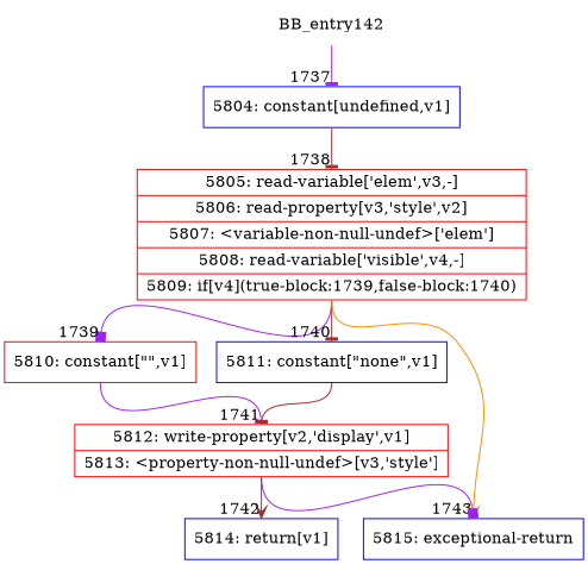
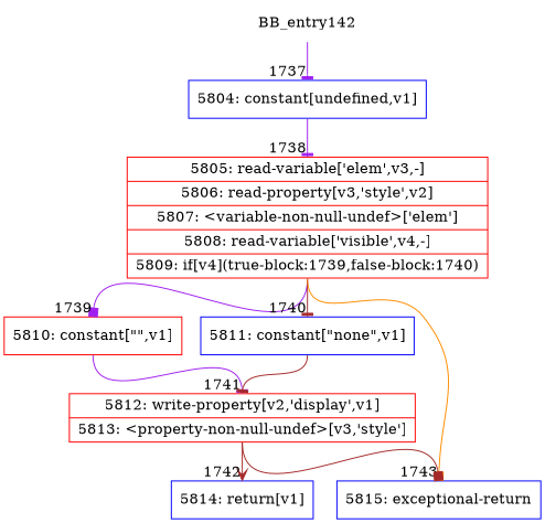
  digraph {
    rankdir=TD
    node [color=blue shape=record]
    edge [arrowhead=tee color=brown headport=n tailport=s]
    BB_entry142 [shape=none]
    n2 [label="{5804: constant[undefined,v1]}"]
    n3 [color=red label="{5805: read-variable['elem',v3,-]|5806: read-property[v3,'style',v2]|5807: \<variable-non-null-undef\>['elem']|5808: read-variable['visible',v4,-]|5809: if[v4](true-block:1739,false-block:1740)}"]
    n4 [color=red label="{5810: constant[\"\",v1]}"]
    n5 [label="{5811: constant[\"none\",v1]}"]
    n6 [label="{5815: exceptional-return}"]
    n7 [color=red label="{5812: write-property[v2,'display',v1]|5813: \<property-non-null-undef\>[v3,'style']}"]
    n8 [label="{5814: return[v1]}"]
    BB_entry142 -> n2 [color=purple headlabel="    1737"]
-   n2 -> n3 [headlabel="      1738"]
+   n2 -> n3 [color=purple headlabel="      1738"]
    n3 -> n4 [arrowhead=box color=purple headlabel="      1739"]
    n3 -> n5 [headlabel="      1740"]
-   n3 -> n6 [arrowhead=vee color=darkorange headlabel="      1743"]
+   n3 -> n6 [arrowhead=box color=darkorange headlabel="      1743"]
    n4 -> n7 [color=purple headlabel="      1741"]
    n5 -> n7
-   n7 -> n6 [arrowhead=box color=purple]
+   n7 -> n6 [arrowhead=box]
    n7 -> n8 [arrowhead=vee headlabel="      1742"]
  }
